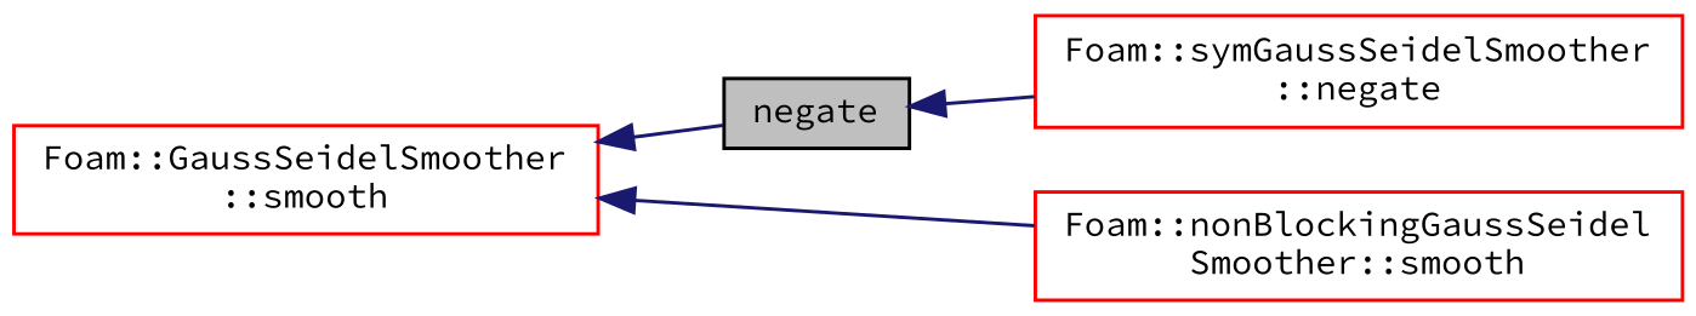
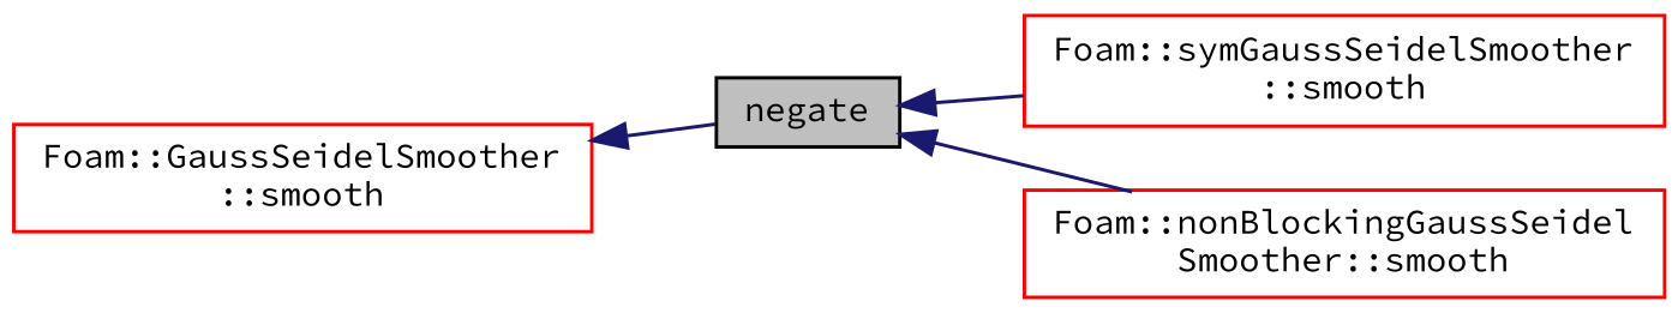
  digraph {
    fontname="Source Code Pro"
    rankdir=LR
    node [color=red fontname="Source Code Pro" fontsize=10 shape=record]
    edge [color=midnightblue dir=back fontname="Source Code Pro" fontsize=10 labelfontname=Helvetica labelfontsize=10 style=solid]
    n1 [color=black fillcolor=grey75 fontcolor=black height=0.2 label=negate style=filled width=0.4]
-   n2 [height=0.2 label="Foam::symGaussSeidelSmoother\l::negate" width=0.4]
+   n2 [height=0.2 label="Foam::symGaussSeidelSmoother\l::smooth" width=0.4]
    n3 [height=0.2 label="Foam::nonBlockingGaussSeidel\lSmoother::smooth" width=0.4]
    n4 [height=0.2 label="Foam::GaussSeidelSmoother\l::smooth" width=0.4]
    n1 -> n2
-   n4 -> n3
+   n1 -> n3
    n4 -> n1
  }
